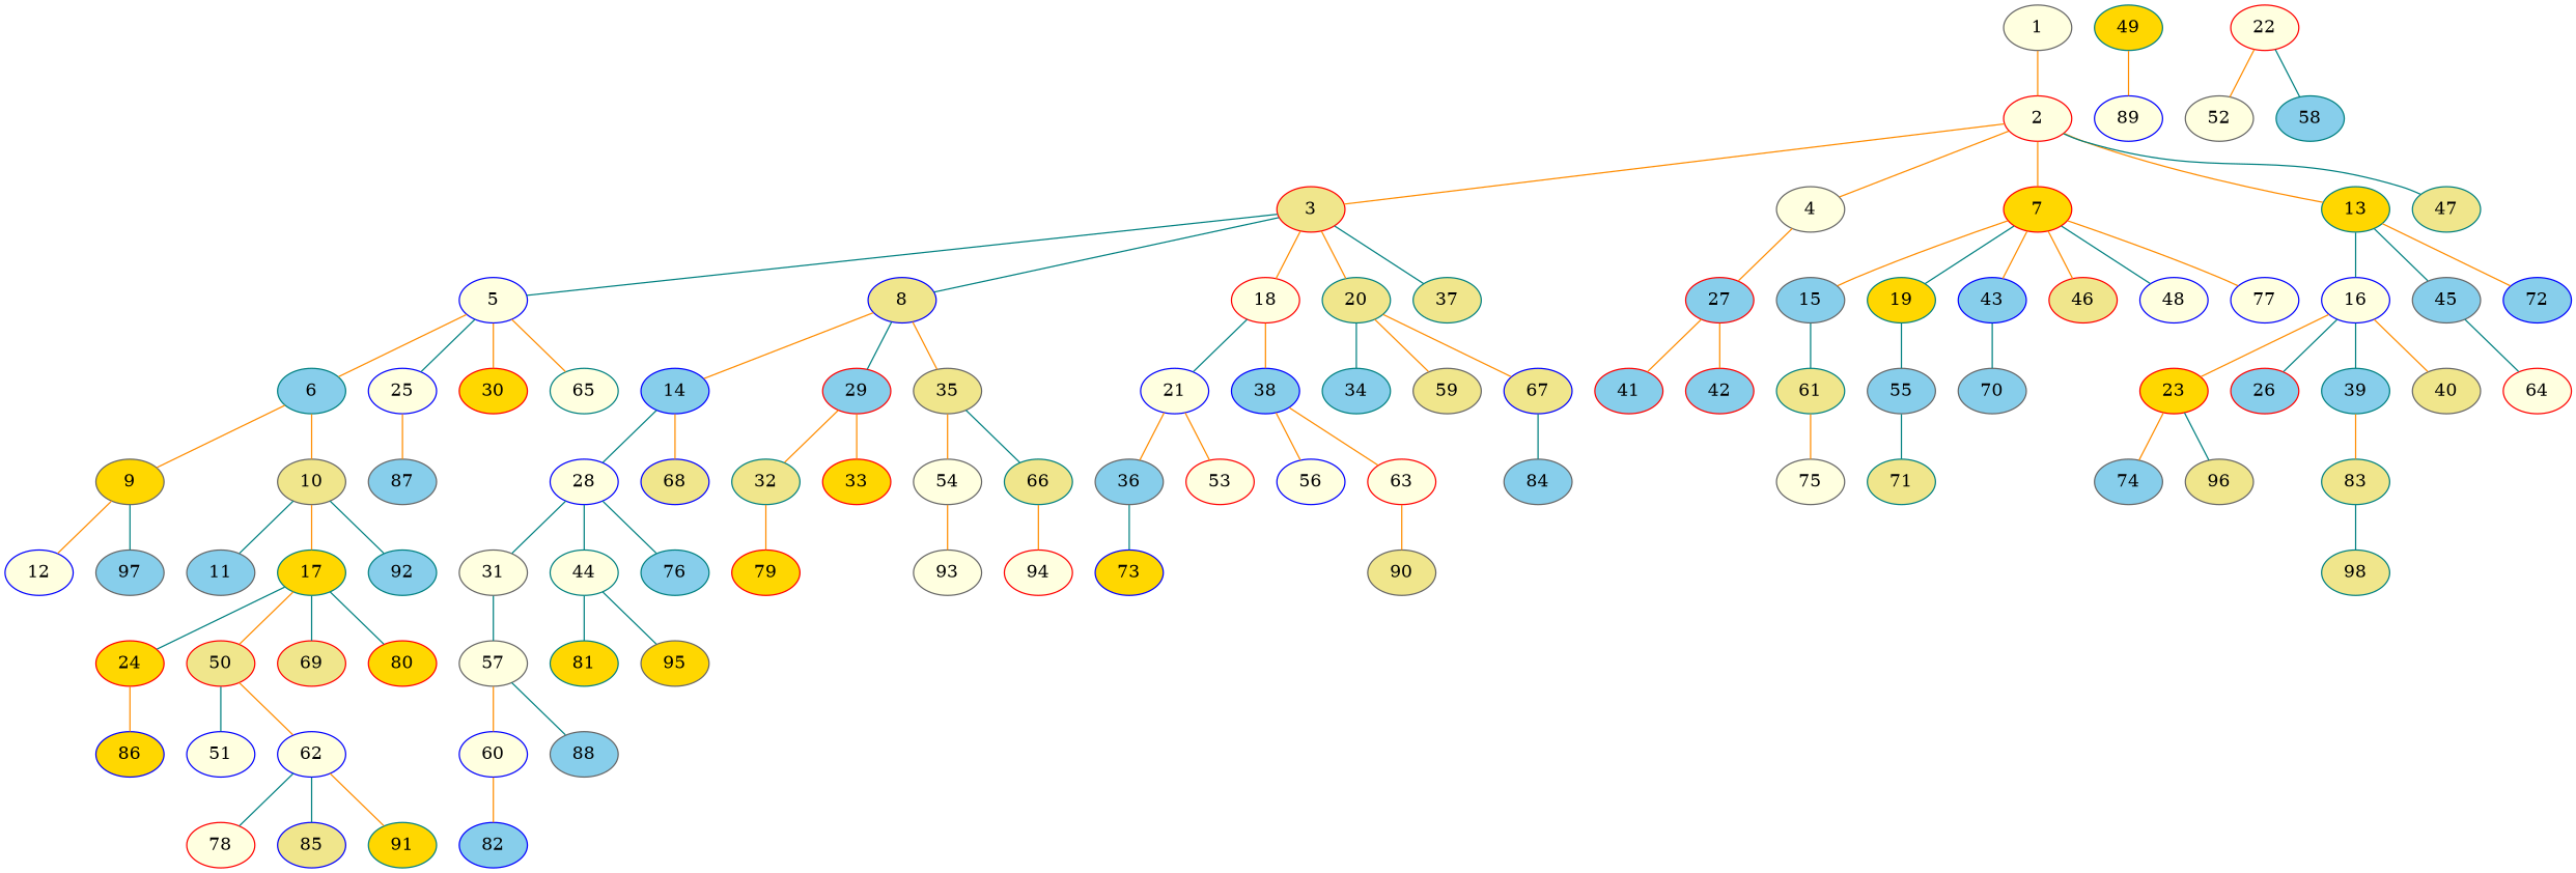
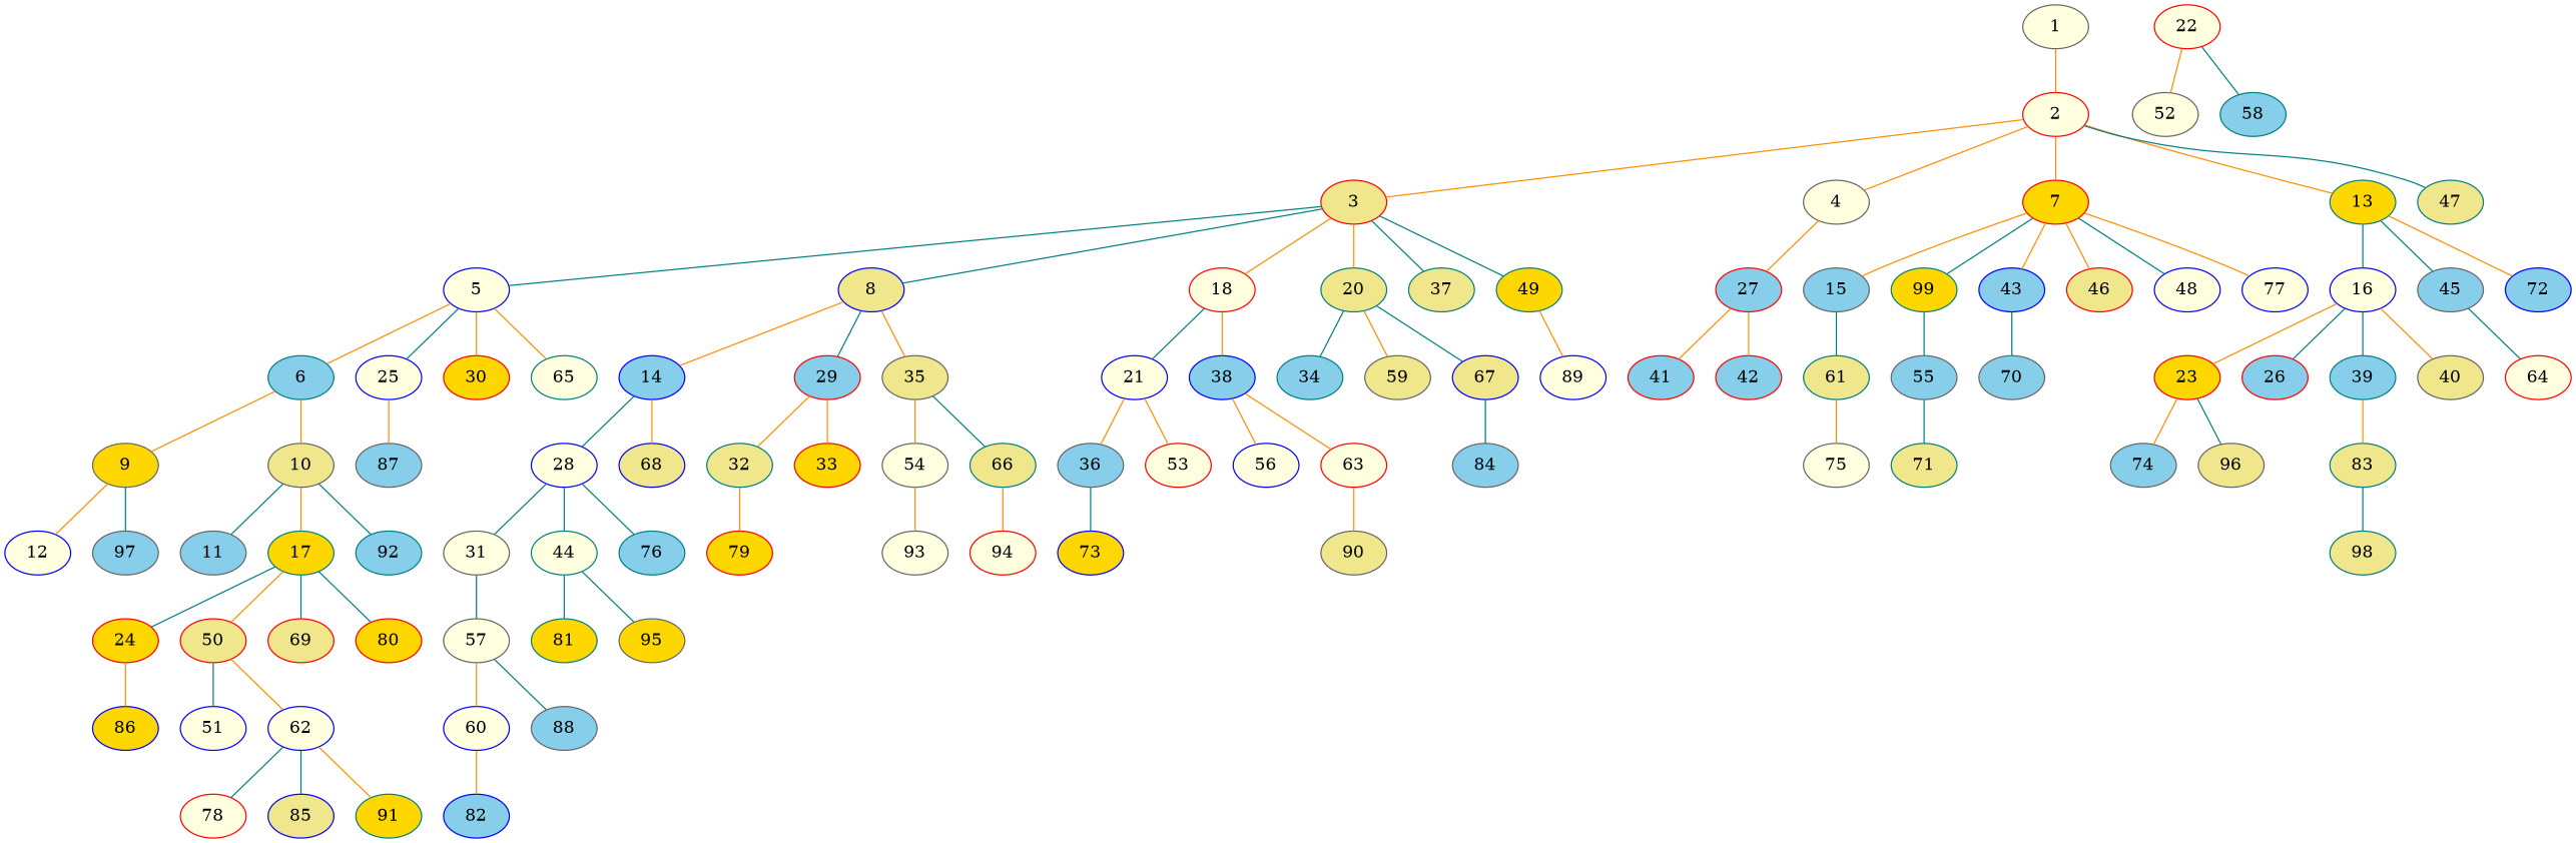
  graph {
    node [color=gray40 fillcolor=lightyellow style=filled]
    edge [color=darkorange]
    2 [color=red]
    1
    3 [color=red fillcolor=khaki]
    4
    7 [color=red fillcolor=gold]
    13 [color=teal fillcolor=gold]
    47 [color=teal fillcolor=khaki]
    5 [color=blue]
    8 [color=blue fillcolor=khaki]
    18 [color=red]
    20 [color=teal fillcolor=khaki]
    37 [color=teal fillcolor=khaki]
    49 [color=teal fillcolor=gold]
    27 [color=red fillcolor=skyblue]
    15 [fillcolor=skyblue]
-   19 [color=teal fillcolor=gold]
+   19 [color=teal fillcolor=gold label=99]
    43 [color=blue fillcolor=skyblue]
    46 [color=red fillcolor=khaki]
    48 [color=blue]
    77 [color=blue]
    16 [color=blue]
    45 [fillcolor=skyblue]
    72 [color=blue fillcolor=skyblue]
    6 [color=teal fillcolor=skyblue]
    25 [color=blue]
    30 [color=red fillcolor=gold]
    65 [color=teal]
    14 [color=blue fillcolor=skyblue]
    29 [color=red fillcolor=skyblue]
    35 [fillcolor=khaki]
    21 [color=blue]
    38 [color=blue fillcolor=skyblue]
    34 [color=teal fillcolor=skyblue]
    59 [fillcolor=khaki]
    67 [color=blue fillcolor=khaki]
    89 [color=blue]
    41 [color=red fillcolor=skyblue]
    42 [color=red fillcolor=skyblue]
    9 [fillcolor=gold]
    10 [fillcolor=khaki]
    22 [color=red]
    52
    58 [color=teal fillcolor=skyblue]
    87 [fillcolor=skyblue]
    12 [color=blue]
    97 [fillcolor=skyblue]
    11 [fillcolor=skyblue]
    17 [color=teal fillcolor=gold]
    92 [color=teal fillcolor=skyblue]
    61 [color=teal fillcolor=khaki]
    55 [fillcolor=skyblue]
    70 [fillcolor=skyblue]
    28 [color=blue]
    68 [color=blue fillcolor=khaki]
    32 [color=teal fillcolor=khaki]
    33 [color=red fillcolor=gold]
    54
    66 [color=teal fillcolor=khaki]
    24 [color=red fillcolor=gold]
    50 [color=red fillcolor=khaki]
    69 [color=red fillcolor=khaki]
    80 [color=red fillcolor=gold]
    23 [color=red fillcolor=gold]
    26 [color=red fillcolor=skyblue]
    39 [color=teal fillcolor=skyblue]
    40 [fillcolor=khaki]
    64 [color=red]
    31
    44 [color=teal]
    76 [color=teal fillcolor=skyblue]
    75
    74 [fillcolor=skyblue]
    96 [fillcolor=khaki]
    83 [color=teal fillcolor=khaki]
    86 [color=blue fillcolor=gold]
    51 [color=blue]
    62 [color=blue]
    36 [fillcolor=skyblue]
    53 [color=red]
    56 [color=blue]
    63 [color=red]
    71 [color=teal fillcolor=khaki]
    84 [fillcolor=skyblue]
    73 [color=blue fillcolor=gold]
    57
    81 [color=teal fillcolor=gold]
    95 [fillcolor=gold]
    79 [color=red fillcolor=gold]
    60 [color=blue]
    88 [fillcolor=skyblue]
    93
    94 [color=red]
    90 [fillcolor=khaki]
    98 [color=teal fillcolor=khaki]
    78 [color=red]
    85 [color=blue fillcolor=khaki]
    91 [color=teal fillcolor=gold]
    82 [color=blue fillcolor=skyblue]
    2 -- 3
    2 -- 4
    2 -- 7
    2 -- 13
    2 -- 47 [color=teal]
    1 -- 2
    3 -- 5 [color=teal]
    3 -- 8 [color=teal]
    3 -- 18
    3 -- 20
    3 -- 37 [color=teal]
+   3 -- 49 [color=teal]
    4 -- 27
    7 -- 15
    7 -- 19 [color=teal]
    7 -- 43
    7 -- 46
    7 -- 48 [color=teal]
    7 -- 77
    13 -- 16 [color=teal]
    13 -- 45 [color=teal]
    13 -- 72
    5 -- 6
    5 -- 25 [color=teal]
    5 -- 30
    5 -- 65
    8 -- 14
    8 -- 29 [color=teal]
    8 -- 35
    18 -- 21 [color=teal]
    18 -- 38
    20 -- 34 [color=teal]
    20 -- 59
-   20 -- 67
+   20 -- 67 [color=teal]
    49 -- 89
    27 -- 41
    27 -- 42
    15 -- 61 [color=teal]
    19 -- 55 [color=teal]
    43 -- 70 [color=teal]
    16 -- 23
    16 -- 26 [color=teal]
    16 -- 39 [color=teal]
    16 -- 40
    45 -- 64 [color=teal]
    6 -- 9
    6 -- 10
    25 -- 87
    14 -- 28 [color=teal]
    14 -- 68
    29 -- 32
    29 -- 33
    35 -- 54
    35 -- 66 [color=teal]
    21 -- 36
    21 -- 53
    38 -- 56
    38 -- 63
    67 -- 84 [color=teal]
    9 -- 12
    9 -- 97 [color=teal]
    10 -- 11 [color=teal]
    10 -- 17
    10 -- 92 [color=teal]
    22 -- 52
    22 -- 58 [color=teal]
    17 -- 24 [color=teal]
    17 -- 50
    17 -- 69 [color=teal]
    17 -- 80 [color=teal]
    61 -- 75
    55 -- 71 [color=teal]
    28 -- 31 [color=teal]
    28 -- 44 [color=teal]
    28 -- 76 [color=teal]
    32 -- 79
    54 -- 93
    66 -- 94
    24 -- 86
    50 -- 51 [color=teal]
    50 -- 62
    23 -- 74
    23 -- 96 [color=teal]
    39 -- 83
    31 -- 57 [color=teal]
    44 -- 81 [color=teal]
    44 -- 95 [color=teal]
    83 -- 98 [color=teal]
    62 -- 78 [color=teal]
    62 -- 85 [color=teal]
    62 -- 91
    36 -- 73 [color=teal]
    63 -- 90
    57 -- 60
    57 -- 88 [color=teal]
    60 -- 82
  }
